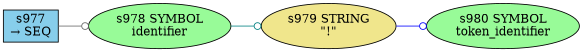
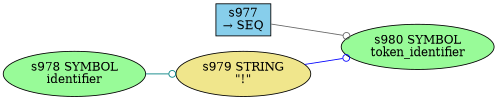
  digraph {
    rankdir=LR
    node [fillcolor=palegreen style=filled]
    edge [arrowhead=odot]
    n1 [fillcolor=skyblue fixedsize=false label="s977\n&rarr; SEQ" peripheries=1 shape=record]
    n2 [label="s978 SYMBOL\nidentifier"]
    n3 [fillcolor=khaki label="s979 STRING\n\"!\""]
    n4 [label="s980 SYMBOL\ntoken_identifier"]
-   n1 -> n2 [color=gray40]
+   n1 -> n4 [color=gray40]
    n2 -> n3 [color=teal]
    n3 -> n4 [color=blue]
  }
